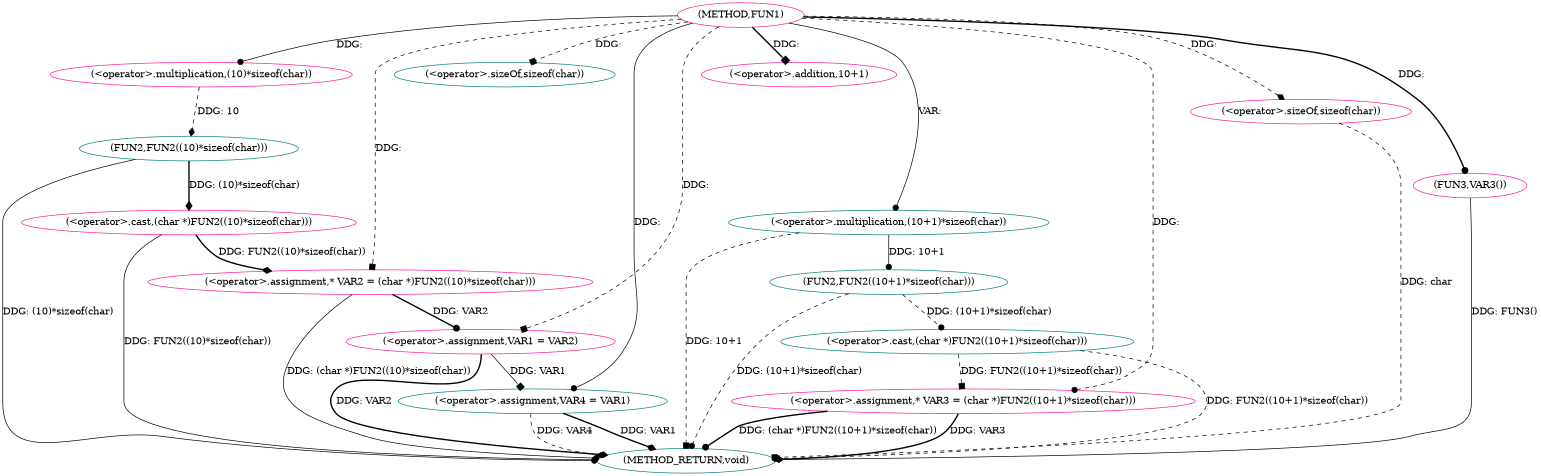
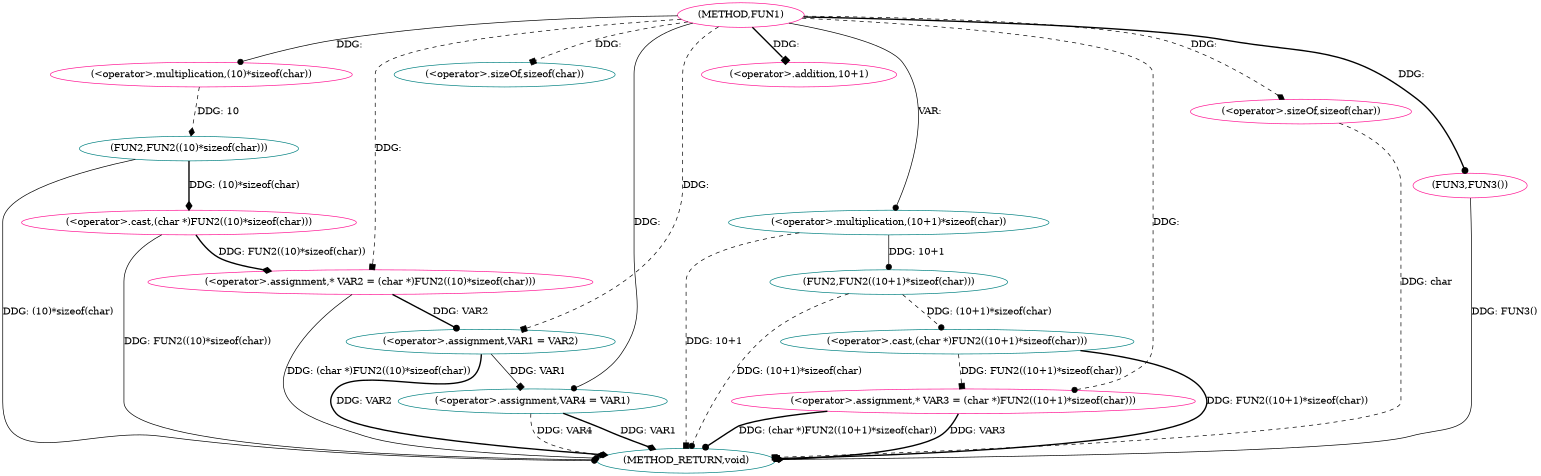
  digraph {
    node [color=deeppink]
    edge [arrowhead=dot style=dashed]
    n1 [label="(METHOD,FUN1)"]
    n2 [label="(<operator>.assignment,* VAR2 = (char *)FUN2((10)*sizeof(char)))"]
    n3 [label="(<operator>.multiplication,(10)*sizeof(char))"]
    n4 [color=teal label="(<operator>.sizeOf,sizeof(char))"]
    n5 [label="(<operator>.assignment,* VAR3 = (char *)FUN2((10+1)*sizeof(char)))"]
    n6 [color=teal label="(<operator>.multiplication,(10+1)*sizeof(char))"]
    n7 [label="(<operator>.addition,10+1)"]
    n8 [label="(<operator>.sizeOf,sizeof(char))"]
-   n9 [label="(<operator>.assignment,VAR1 = VAR2)"]
+   n9 [color=teal label="(<operator>.assignment,VAR1 = VAR2)"]
    n10 [color=teal label="(<operator>.assignment,VAR4 = VAR1)"]
-   n11 [label="(FUN3,VAR3())"]
+   n11 [label="(FUN3,FUN3())"]
    n12 [color=teal label="(METHOD_RETURN,void)"]
    n13 [color=teal label="(FUN2,FUN2((10)*sizeof(char)))"]
    n14 [color=teal label="(FUN2,FUN2((10+1)*sizeof(char)))"]
    n15 [label="(<operator>.cast,(char *)FUN2((10)*sizeof(char)))"]
    n16 [color=teal label="(<operator>.cast,(char *)FUN2((10+1)*sizeof(char)))"]
    n1 -> n2 [arrowhead=box label="DDG: "]
    n1 -> n3 [label="DDG: " style=solid]
    n1 -> n4 [arrowhead=box label="DDG: "]
    n1 -> n5 [label="DDG: "]
    n1 -> n6 [label="VAR: " style=solid]
    n1 -> n7 [arrowhead=box label="DDG: " style=bold]
    n1 -> n8 [arrowhead=diamond label="DDG: "]
    n1 -> n9 [arrowhead=box label="DDG: "]
    n1 -> n10 [label="DDG: " style=solid]
    n1 -> n11 [label="DDG: " style=bold]
    n2 -> n9 [label="DDG: VAR2" style=bold]
    n2 -> n12 [label="DDG: (char *)FUN2((10)*sizeof(char))" style=solid]
    n3 -> n13 [arrowhead=diamond label="DDG: 10"]
    n5 -> n12 [arrowhead=diamond label="DDG: VAR3" style=bold]
    n5 -> n12 [label="DDG: (char *)FUN2((10+1)*sizeof(char))" style=bold]
    n6 -> n12 [arrowhead=box label="DDG: 10+1"]
    n6 -> n14 [label="DDG: 10+1" style=solid]
    n8 -> n12 [arrowhead=box label="DDG: char"]
    n9 -> n10 [arrowhead=box label="DDG: VAR1" style=solid]
    n9 -> n12 [arrowhead=diamond label="DDG: VAR2" style=bold]
    n10 -> n12 [arrowhead=diamond label="DDG: VAR1" style=bold]
    n10 -> n12 [arrowhead=diamond label="DDG: VAR4"]
    n11 -> n12 [arrowhead=diamond label="DDG: FUN3()" style=solid]
    n13 -> n12 [label="DDG: (10)*sizeof(char)" style=solid]
    n13 -> n15 [arrowhead=diamond label="DDG: (10)*sizeof(char)" style=bold]
    n14 -> n12 [label="DDG: (10+1)*sizeof(char)"]
    n14 -> n16 [label="DDG: (10+1)*sizeof(char)"]
    n15 -> n2 [arrowhead=diamond label="DDG: FUN2((10)*sizeof(char))" style=bold]
    n15 -> n12 [label="DDG: FUN2((10)*sizeof(char))" style=solid]
    n16 -> n5 [arrowhead=box label="DDG: FUN2((10+1)*sizeof(char))"]
-   n16 -> n12 [arrowhead=box label="DDG: FUN2((10+1)*sizeof(char))"]
+   n16 -> n12 [arrowhead=box label="DDG: FUN2((10+1)*sizeof(char))" style=bold]
  }
